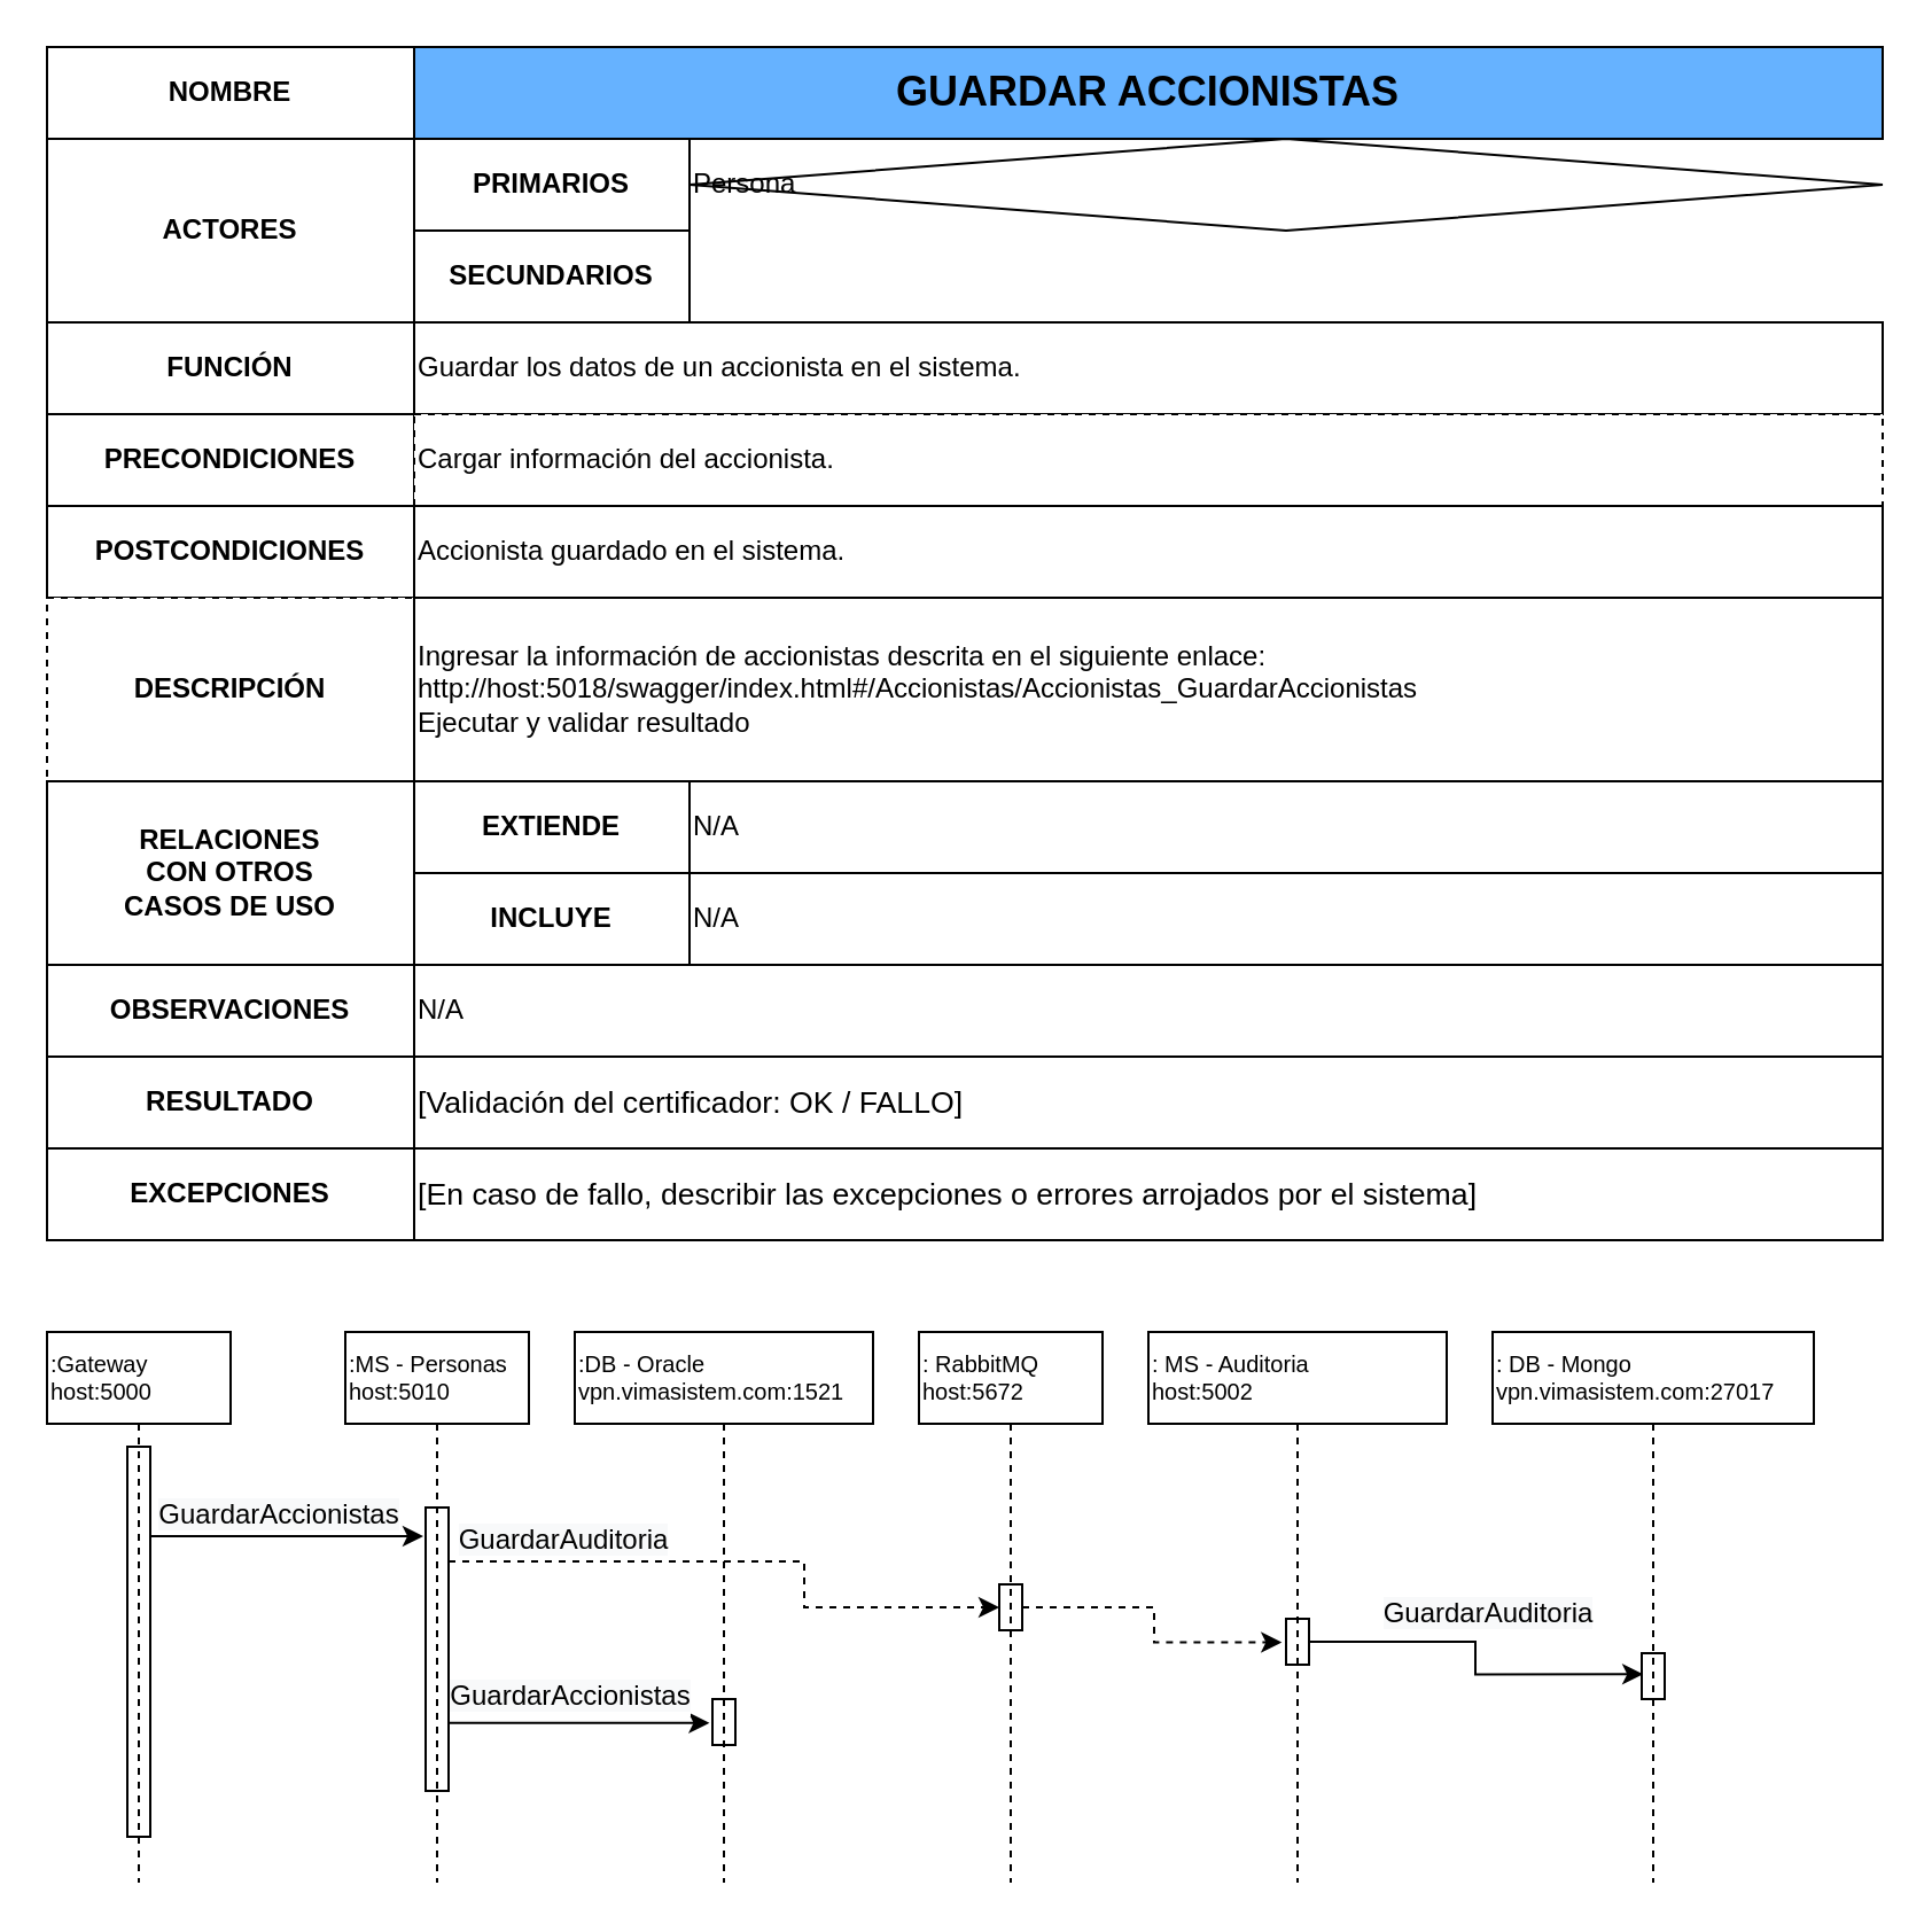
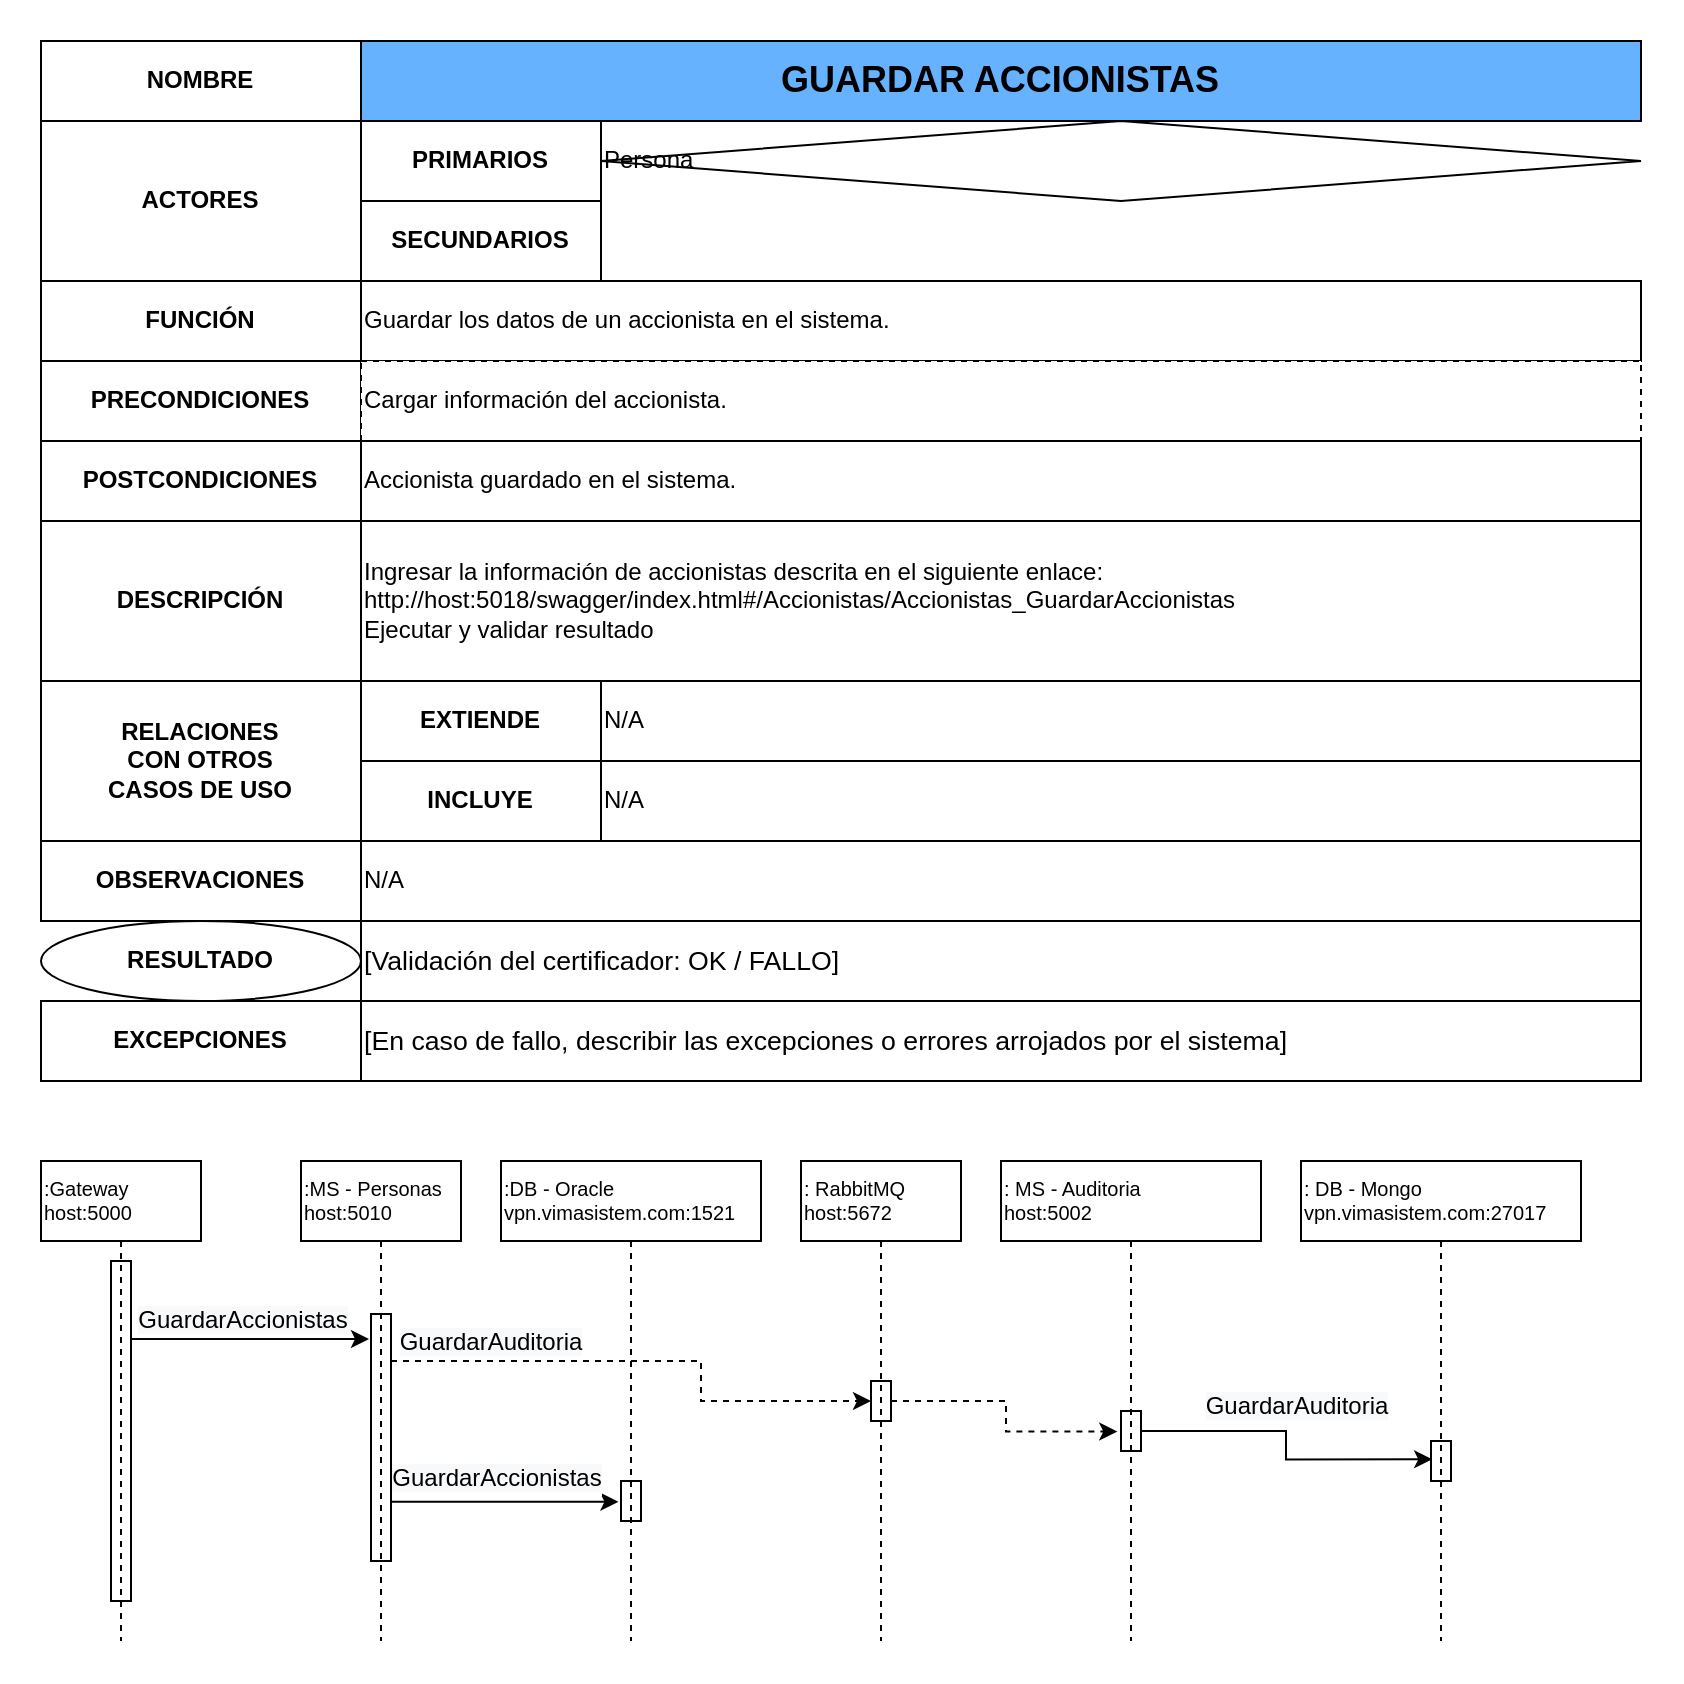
  <mxCell id="0" />
  <mxCell id="1" parent="0" />
  <mxCell id="2" value="&lt;b&gt;NOMBRE&lt;/b&gt;" style="rounded=0;whiteSpace=wrap;html=1;" parent="1" vertex="1"><mxGeometry width="160" height="40" as="geometry" x="20" y="20" /></mxCell>
  <mxCell id="3" value="&lt;b&gt;&lt;font style=&quot;font-size: 18px&quot;&gt;GUARDAR ACCIONISTAS&lt;/font&gt;&lt;/b&gt;" style="rounded=0;whiteSpace=wrap;html=1;fillColor=#66B2FF;strokeColor=#000000;" parent="1" vertex="1"><mxGeometry x="180" width="640" height="40" as="geometry" y="20" /></mxCell>
  <mxCell id="4" value="&lt;b&gt;ACTORES&lt;/b&gt;" style="rounded=0;whiteSpace=wrap;html=1;" parent="1" vertex="1"><mxGeometry y="60" width="160" height="80" as="geometry" x="20" /></mxCell>
  <mxCell id="5" value="&lt;b&gt;PRIMARIOS&lt;/b&gt;" style="rounded=0;whiteSpace=wrap;html=1;" parent="1" vertex="1"><mxGeometry x="180" y="60" width="120" height="40" as="geometry" /></mxCell>
  <mxCell id="6" value="&lt;b&gt;SECUNDARIOS&lt;/b&gt;" style="rounded=0;whiteSpace=wrap;html=1;" parent="1" vertex="1"><mxGeometry x="180" y="100" width="120" height="40" as="geometry" /></mxCell>
  <mxCell id="7" value="Persona" style="rhombus;whiteSpace=wrap;html=1;align=left;" parent="1" vertex="1"><mxGeometry x="300" y="60" width="520" height="40" as="geometry" /></mxCell>
  <mxCell id="8" value="&lt;b&gt;FUNCIÓN&lt;/b&gt;" style="rounded=0;whiteSpace=wrap;html=1;" parent="1" vertex="1"><mxGeometry y="140" width="160" height="40" as="geometry" x="20" /></mxCell>
  <mxCell id="9" value="Guardar los datos de un accionista en el sistema." style="rounded=0;whiteSpace=wrap;html=1;align=left;" parent="1" vertex="1"><mxGeometry x="180" y="140" width="640" height="40" as="geometry" /></mxCell>
  <mxCell id="10" value="&lt;b&gt;PRECONDICIONES&lt;/b&gt;" style="rounded=0;whiteSpace=wrap;html=1;" parent="1" vertex="1"><mxGeometry y="180" width="160" height="40" as="geometry" x="20" /></mxCell>
  <mxCell id="11" value="Cargar información del accionista." style="rounded=0;whiteSpace=wrap;html=1;align=left;dashed=1;" parent="1" vertex="1"><mxGeometry x="180" y="180" width="640" height="40" as="geometry" /></mxCell>
  <mxCell id="12" value="&lt;b&gt;POSTCONDICIONES&lt;/b&gt;" style="rounded=0;whiteSpace=wrap;html=1;" parent="1" vertex="1"><mxGeometry y="220" width="160" height="40" as="geometry" x="20" /></mxCell>
  <mxCell id="13" value="Accionista guardado en el sistema." style="rounded=0;whiteSpace=wrap;html=1;align=left;" parent="1" vertex="1"><mxGeometry x="180" y="220" width="640" height="40" as="geometry" /></mxCell>
- <mxCell id="14" value="&lt;b&gt;DESCRIPCIÓN&lt;/b&gt;" style="rounded=0;whiteSpace=wrap;html=1;dashed=1;" parent="1" vertex="1"><mxGeometry y="260" width="160" height="80" as="geometry" x="20" /></mxCell>
+ <mxCell id="14" value="&lt;b&gt;DESCRIPCIÓN&lt;/b&gt;" style="rounded=0;whiteSpace=wrap;html=1;" parent="1" vertex="1"><mxGeometry y="260" width="160" height="80" as="geometry" x="20" /></mxCell>
  <mxCell id="15" value="Ingresar la información de accionistas descrita en el siguiente enlace:&lt;br&gt;&lt;span style=&quot;font-family: &amp;#34;helvetica&amp;#34;&quot;&gt;http://host:5018/swagger/index.html#/Accionistas/Accionistas_GuardarAccionistas&lt;br&gt;Ejecutar y validar resultado&lt;br&gt;&lt;/span&gt;" style="rounded=0;whiteSpace=wrap;html=1;align=left;" parent="1" vertex="1"><mxGeometry x="180" y="260" width="640" height="80" as="geometry" /></mxCell>
  <mxCell id="16" value="&lt;b&gt;RELACIONES &lt;br&gt;CON OTROS &lt;br&gt;CASOS DE USO&lt;/b&gt;" style="rounded=0;whiteSpace=wrap;html=1;" parent="1" vertex="1"><mxGeometry y="340" width="160" height="80" as="geometry" x="20" /></mxCell>
  <mxCell id="17" value="&lt;b&gt;EXTIENDE&lt;/b&gt;" style="rounded=0;whiteSpace=wrap;html=1;" parent="1" vertex="1"><mxGeometry x="180" y="340" width="120" height="40" as="geometry" /></mxCell>
  <mxCell id="18" value="&lt;b&gt;INCLUYE&lt;/b&gt;" style="rounded=0;whiteSpace=wrap;html=1;" parent="1" vertex="1"><mxGeometry x="180" y="380" width="120" height="40" as="geometry" /></mxCell>
  <mxCell id="19" value="N/A" style="rounded=0;whiteSpace=wrap;html=1;align=left;" parent="1" vertex="1"><mxGeometry x="300" y="340" width="520" height="40" as="geometry" /></mxCell>
  <mxCell id="20" value="N/A" style="rounded=0;whiteSpace=wrap;html=1;align=left;" parent="1" vertex="1"><mxGeometry x="300" y="380" width="520" height="40" as="geometry" /></mxCell>
  <mxCell id="21" value="&lt;b&gt;OBSERVACIONES&lt;/b&gt;" style="rounded=0;whiteSpace=wrap;html=1;" parent="1" vertex="1"><mxGeometry y="420" width="160" height="40" as="geometry" x="20" /></mxCell>
  <mxCell id="22" value="N/A" style="rounded=0;whiteSpace=wrap;html=1;align=left;" parent="1" vertex="1"><mxGeometry x="180" y="420" width="640" height="40" as="geometry" /></mxCell>
- <mxCell id="23" value="&lt;b&gt;RESULTADO&lt;/b&gt;" style="rounded=0;whiteSpace=wrap;html=1;" parent="1" vertex="1"><mxGeometry y="460" width="160" height="40" as="geometry" x="20" /></mxCell>
+ <mxCell id="23" value="&lt;b&gt;RESULTADO&lt;/b&gt;" style="ellipse;whiteSpace=wrap;html=1;" parent="1" vertex="1"><mxGeometry y="460" width="160" height="40" as="geometry" x="20" /></mxCell>
  <mxCell id="24" value="&lt;span lang=&quot;ES-TRAD&quot; style=&quot;font-size: 10.0pt ; font-family: &amp;#34;calibri light&amp;#34; , sans-serif&quot;&gt;[Validación del certificador: OK / FALLO]&lt;/span&gt;" style="rounded=0;whiteSpace=wrap;html=1;align=left;" parent="1" vertex="1"><mxGeometry x="180" y="460" width="640" height="40" as="geometry" /></mxCell>
  <mxCell id="25" value="&lt;b&gt;EXCEPCIONES&lt;/b&gt;" style="rounded=0;whiteSpace=wrap;html=1;" parent="1" vertex="1"><mxGeometry y="500" width="160" height="40" as="geometry" x="20" /></mxCell>
  <mxCell id="26" value="&lt;font face=&quot;calibri light, sans-serif&quot;&gt;&lt;span style=&quot;font-size: 13.333px&quot;&gt;[En caso de fallo, describir las excepciones o errores arrojados por el sistema]&lt;/span&gt;&lt;/font&gt;" style="rounded=0;whiteSpace=wrap;html=1;align=left;" parent="1" vertex="1"><mxGeometry x="180" y="500" width="640" height="40" as="geometry" /></mxCell>
  <mxCell id="27" value="&lt;font style=&quot;font-size: 10px;&quot;&gt;:MS - Personas&lt;br style=&quot;font-size: 10px;&quot;&gt;host:5010&lt;/font&gt;" style="shape=umlLifeline;perimeter=lifelinePerimeter;whiteSpace=wrap;html=1;container=1;collapsible=0;recursiveResize=0;outlineConnect=0;fontSize=10;strokeColor=default;strokeWidth=1;fillColor=none;align=left;" parent="1" vertex="1"><mxGeometry x="150" y="580" width="80" height="240" as="geometry" /></mxCell>
  <mxCell id="28" value="" style="html=1;points=[];perimeter=orthogonalPerimeter;fontSize=10;strokeColor=default;strokeWidth=1;fillColor=none;align=left;" parent="27" vertex="1"><mxGeometry x="35" y="76.5" width="10" height="123.5" as="geometry" /></mxCell>
  <mxCell id="29" value="&lt;font style=&quot;font-size: 10px&quot;&gt;: DB - Mongo&lt;br style=&quot;font-size: 10px&quot;&gt;&lt;span style=&quot;font-size: 10px ; text-align: center&quot;&gt;vpn.vimasistem.com&lt;/span&gt;:27017&lt;/font&gt;" style="shape=umlLifeline;perimeter=lifelinePerimeter;whiteSpace=wrap;html=1;container=1;collapsible=0;recursiveResize=0;outlineConnect=0;fontSize=10;strokeColor=default;strokeWidth=1;fillColor=none;align=left;" parent="1" vertex="1"><mxGeometry x="650" y="580" width="140" height="240" as="geometry" /></mxCell>
  <mxCell id="30" value="" style="html=1;points=[];perimeter=orthogonalPerimeter;fontSize=10;strokeColor=default;strokeWidth=1;fillColor=none;align=left;" parent="29" vertex="1"><mxGeometry x="65" y="140" width="10" height="20" as="geometry" /></mxCell>
  <mxCell id="31" value="&lt;font style=&quot;font-size: 10px;&quot;&gt;:Gateway&lt;br style=&quot;font-size: 10px;&quot;&gt;host:5000&lt;/font&gt;" style="shape=umlLifeline;perimeter=lifelinePerimeter;whiteSpace=wrap;html=1;container=1;collapsible=0;recursiveResize=0;outlineConnect=0;fontSize=10;strokeColor=default;strokeWidth=1;fillColor=none;align=left;" parent="1" vertex="1"><mxGeometry y="580" width="80" height="240" as="geometry" x="20" /></mxCell>
  <mxCell id="32" value="" style="html=1;points=[];perimeter=orthogonalPerimeter;fontSize=10;strokeColor=default;strokeWidth=1;fillColor=none;align=left;" parent="31" vertex="1"><mxGeometry x="35" y="50" width="10" height="170" as="geometry" /></mxCell>
  <mxCell id="33" value="&lt;font style=&quot;font-size: 10px;&quot;&gt;:DB - Oracle&lt;br style=&quot;font-size: 10px;&quot;&gt;&lt;span style=&quot;font-size: 10px; text-align: center;&quot;&gt;vpn.vimasistem.com&lt;/span&gt;:1521&lt;/font&gt;" style="shape=umlLifeline;perimeter=lifelinePerimeter;whiteSpace=wrap;html=1;container=1;collapsible=0;recursiveResize=0;outlineConnect=0;fontSize=10;strokeColor=default;strokeWidth=1;fillColor=none;align=left;" parent="1" vertex="1"><mxGeometry x="250" y="580" width="130" height="240" as="geometry" /></mxCell>
  <mxCell id="34" value="" style="html=1;points=[];perimeter=orthogonalPerimeter;fontSize=10;strokeColor=default;strokeWidth=1;fillColor=none;align=left;" parent="33" vertex="1"><mxGeometry x="60" y="160" width="10" height="20" as="geometry" /></mxCell>
  <mxCell id="35" style="edgeStyle=orthogonalEdgeStyle;rounded=0;orthogonalLoop=1;jettySize=auto;html=1;fontSize=18;" parent="1" source="32" edge="1"><mxGeometry relative="1" as="geometry"><mxPoint x="184" y="669" as="targetPoint" /><Array as="points"><mxPoint x="130" y="669" /><mxPoint x="130" y="669" /></Array></mxGeometry></mxCell>
  <mxCell id="36" value="&lt;span style=&quot;font-family: &amp;#34;helvetica&amp;#34; ; font-size: 12px ; text-align: left ; background-color: rgb(248 , 249 , 250)&quot;&gt;GuardarAccionistas&lt;/span&gt;" style="edgeLabel;html=1;align=center;verticalAlign=middle;resizable=0;points=[];fontSize=18;" parent="35" vertex="1" connectable="0"><mxGeometry x="0.179" y="1" relative="1" as="geometry"><mxPoint x="-15" y="-11" as="offset" /></mxGeometry></mxCell>
  <mxCell id="37" value="&lt;font style=&quot;font-size: 10px&quot;&gt;: MS - Auditoria&lt;br style=&quot;font-size: 10px&quot;&gt;&lt;span style=&quot;font-size: 10px ; text-align: center&quot;&gt;host&lt;/span&gt;:5002&lt;/font&gt;" style="shape=umlLifeline;perimeter=lifelinePerimeter;whiteSpace=wrap;html=1;container=1;collapsible=0;recursiveResize=0;outlineConnect=0;fontSize=10;strokeColor=default;strokeWidth=1;fillColor=none;align=left;" parent="1" vertex="1"><mxGeometry x="500" y="580" width="130" height="240" as="geometry" /></mxCell>
  <mxCell id="38" value="" style="html=1;points=[];perimeter=orthogonalPerimeter;fontSize=10;strokeColor=default;strokeWidth=1;fillColor=none;align=left;" parent="37" vertex="1"><mxGeometry x="60" y="125" width="10" height="20" as="geometry" /></mxCell>
  <mxCell id="39" value="" style="edgeStyle=orthogonalEdgeStyle;rounded=0;orthogonalLoop=1;jettySize=auto;html=1;fontSize=18;dashed=1;" parent="1" source="28" target="42" edge="1"><mxGeometry x="0.579" y="20" relative="1" as="geometry"><mxPoint x="430" y="700" as="targetPoint" /><Array as="points"><mxPoint x="350" y="680" /><mxPoint x="350" y="700" /></Array><mxPoint as="offset" /></mxGeometry></mxCell>
  <mxCell id="40" value="&lt;span style=&quot;font-family: &amp;#34;helvetica&amp;#34; ; font-size: 12px ; text-align: left ; background-color: rgb(248 , 249 , 250)&quot;&gt;GuardarAuditoria&lt;/span&gt;" style="edgeLabel;html=1;align=center;verticalAlign=middle;resizable=0;points=[];fontSize=18;" parent="39" vertex="1" connectable="0"><mxGeometry x="0.583" relative="1" as="geometry"><mxPoint x="-137" y="-32" as="offset" /></mxGeometry></mxCell>
  <mxCell id="41" value="&lt;font style=&quot;font-size: 10px&quot;&gt;: RabbitMQ&lt;br style=&quot;font-size: 10px&quot;&gt;&lt;span style=&quot;font-size: 10px ; text-align: center&quot;&gt;host&lt;/span&gt;:5672&lt;/font&gt;" style="shape=umlLifeline;perimeter=lifelinePerimeter;whiteSpace=wrap;html=1;container=1;collapsible=0;recursiveResize=0;outlineConnect=0;fontSize=10;strokeColor=default;strokeWidth=1;fillColor=none;align=left;" parent="1" vertex="1"><mxGeometry x="400" y="580" width="80" height="240" as="geometry" /></mxCell>
  <mxCell id="42" value="" style="html=1;points=[];perimeter=orthogonalPerimeter;fontSize=10;strokeColor=default;strokeWidth=1;fillColor=none;align=left;" parent="41" vertex="1"><mxGeometry x="35" y="110" width="10" height="20" as="geometry" /></mxCell>
  <mxCell id="43" style="edgeStyle=orthogonalEdgeStyle;rounded=0;orthogonalLoop=1;jettySize=auto;html=1;entryX=-0.129;entryY=0.519;entryDx=0;entryDy=0;entryPerimeter=0;fontSize=18;" parent="1" source="28" target="34" edge="1"><mxGeometry relative="1" as="geometry"><Array as="points"><mxPoint x="253" y="750" /></Array></mxGeometry></mxCell>
  <mxCell id="44" value="&lt;span style=&quot;font-family: &amp;#34;helvetica&amp;#34; ; font-size: 12px ; text-align: left ; background-color: rgb(248 , 249 , 250)&quot;&gt;GuardarAccionistas&lt;/span&gt;" style="edgeLabel;html=1;align=center;verticalAlign=middle;resizable=0;points=[];fontSize=18;" parent="43" vertex="1" connectable="0"><mxGeometry x="0.271" relative="1" as="geometry"><mxPoint x="-19" y="-14" as="offset" /></mxGeometry></mxCell>
  <mxCell id="45" style="edgeStyle=orthogonalEdgeStyle;rounded=0;orthogonalLoop=1;jettySize=auto;html=1;entryX=-0.186;entryY=0.514;entryDx=0;entryDy=0;entryPerimeter=0;fontSize=18;dashed=1;" parent="1" source="42" target="38" edge="1"><mxGeometry relative="1" as="geometry" /></mxCell>
  <mxCell id="46" style="edgeStyle=orthogonalEdgeStyle;rounded=0;orthogonalLoop=1;jettySize=auto;html=1;entryX=0.057;entryY=0.459;entryDx=0;entryDy=0;entryPerimeter=0;fontSize=18;" parent="1" source="38" target="30" edge="1"><mxGeometry relative="1" as="geometry" /></mxCell>
  <mxCell id="47" value="&lt;span style=&quot;font-family: &amp;#34;helvetica&amp;#34; ; font-size: 12px ; text-align: left ; background-color: rgb(248 , 249 , 250)&quot;&gt;GuardarAuditoria&lt;/span&gt;" style="edgeLabel;html=1;align=center;verticalAlign=middle;resizable=0;points=[];fontSize=18;" parent="46" vertex="1" connectable="0"><mxGeometry x="-0.274" y="2" relative="1" as="geometry"><mxPoint x="19" y="-13" as="offset" /></mxGeometry></mxCell>
